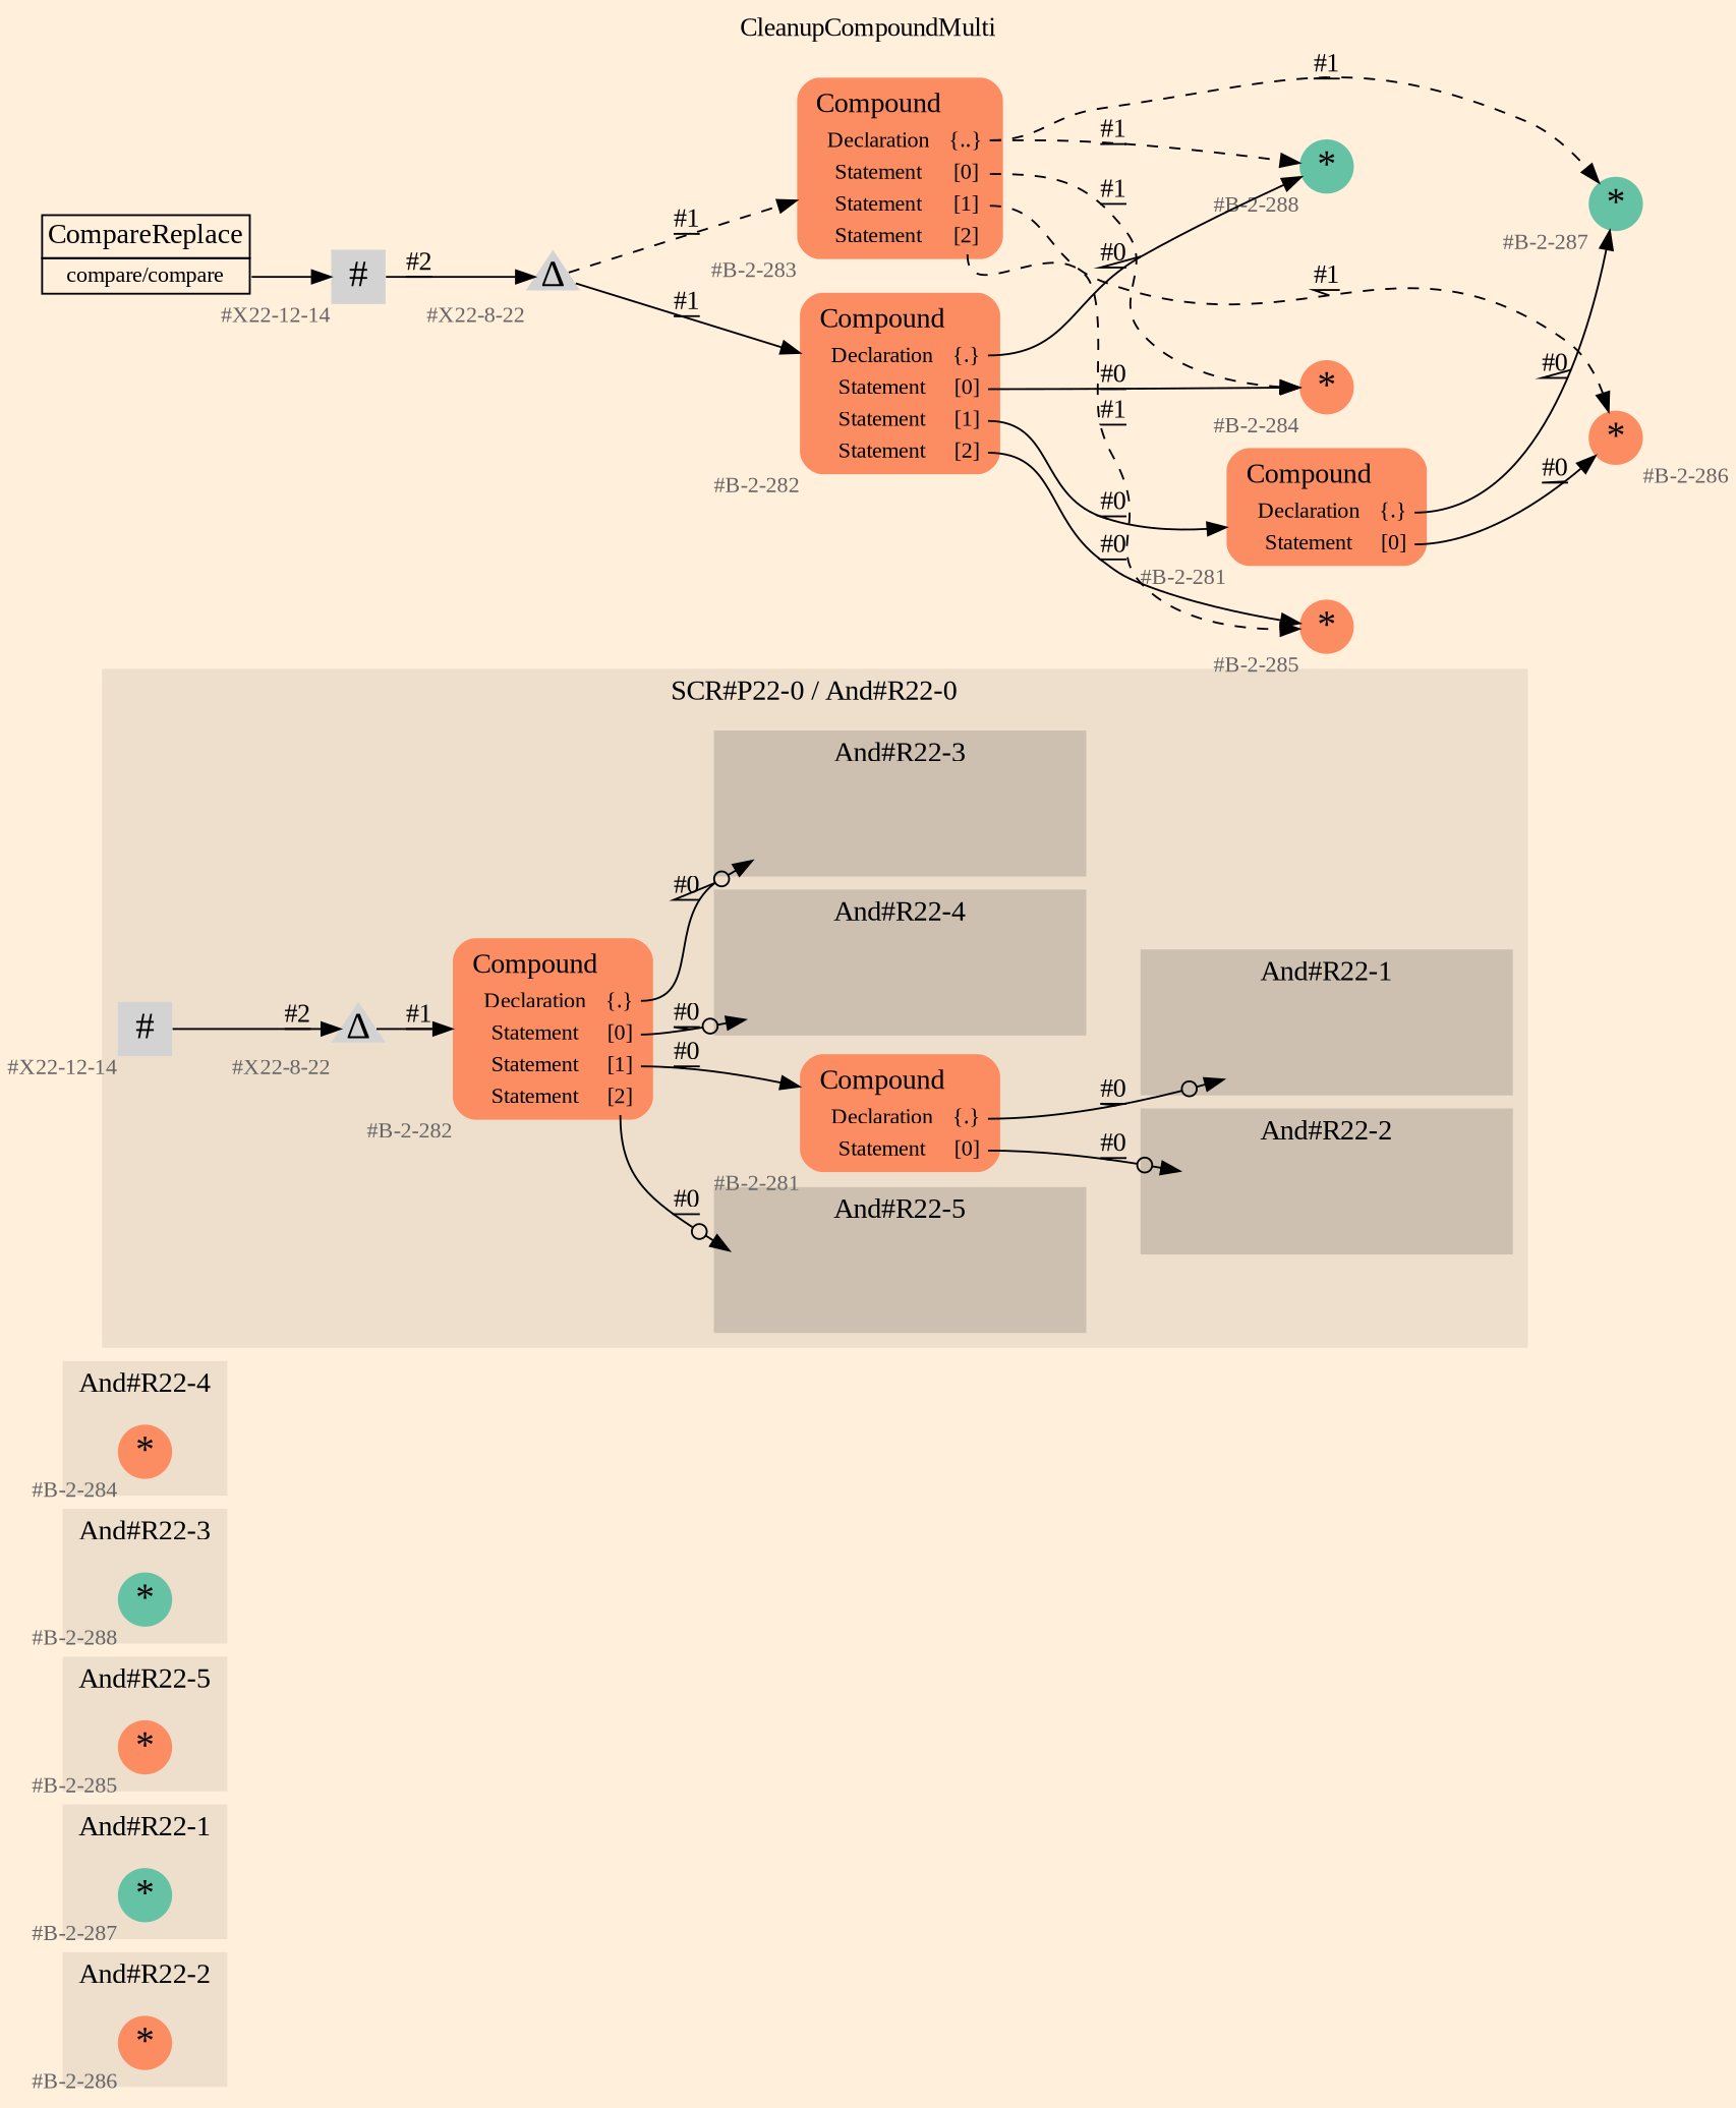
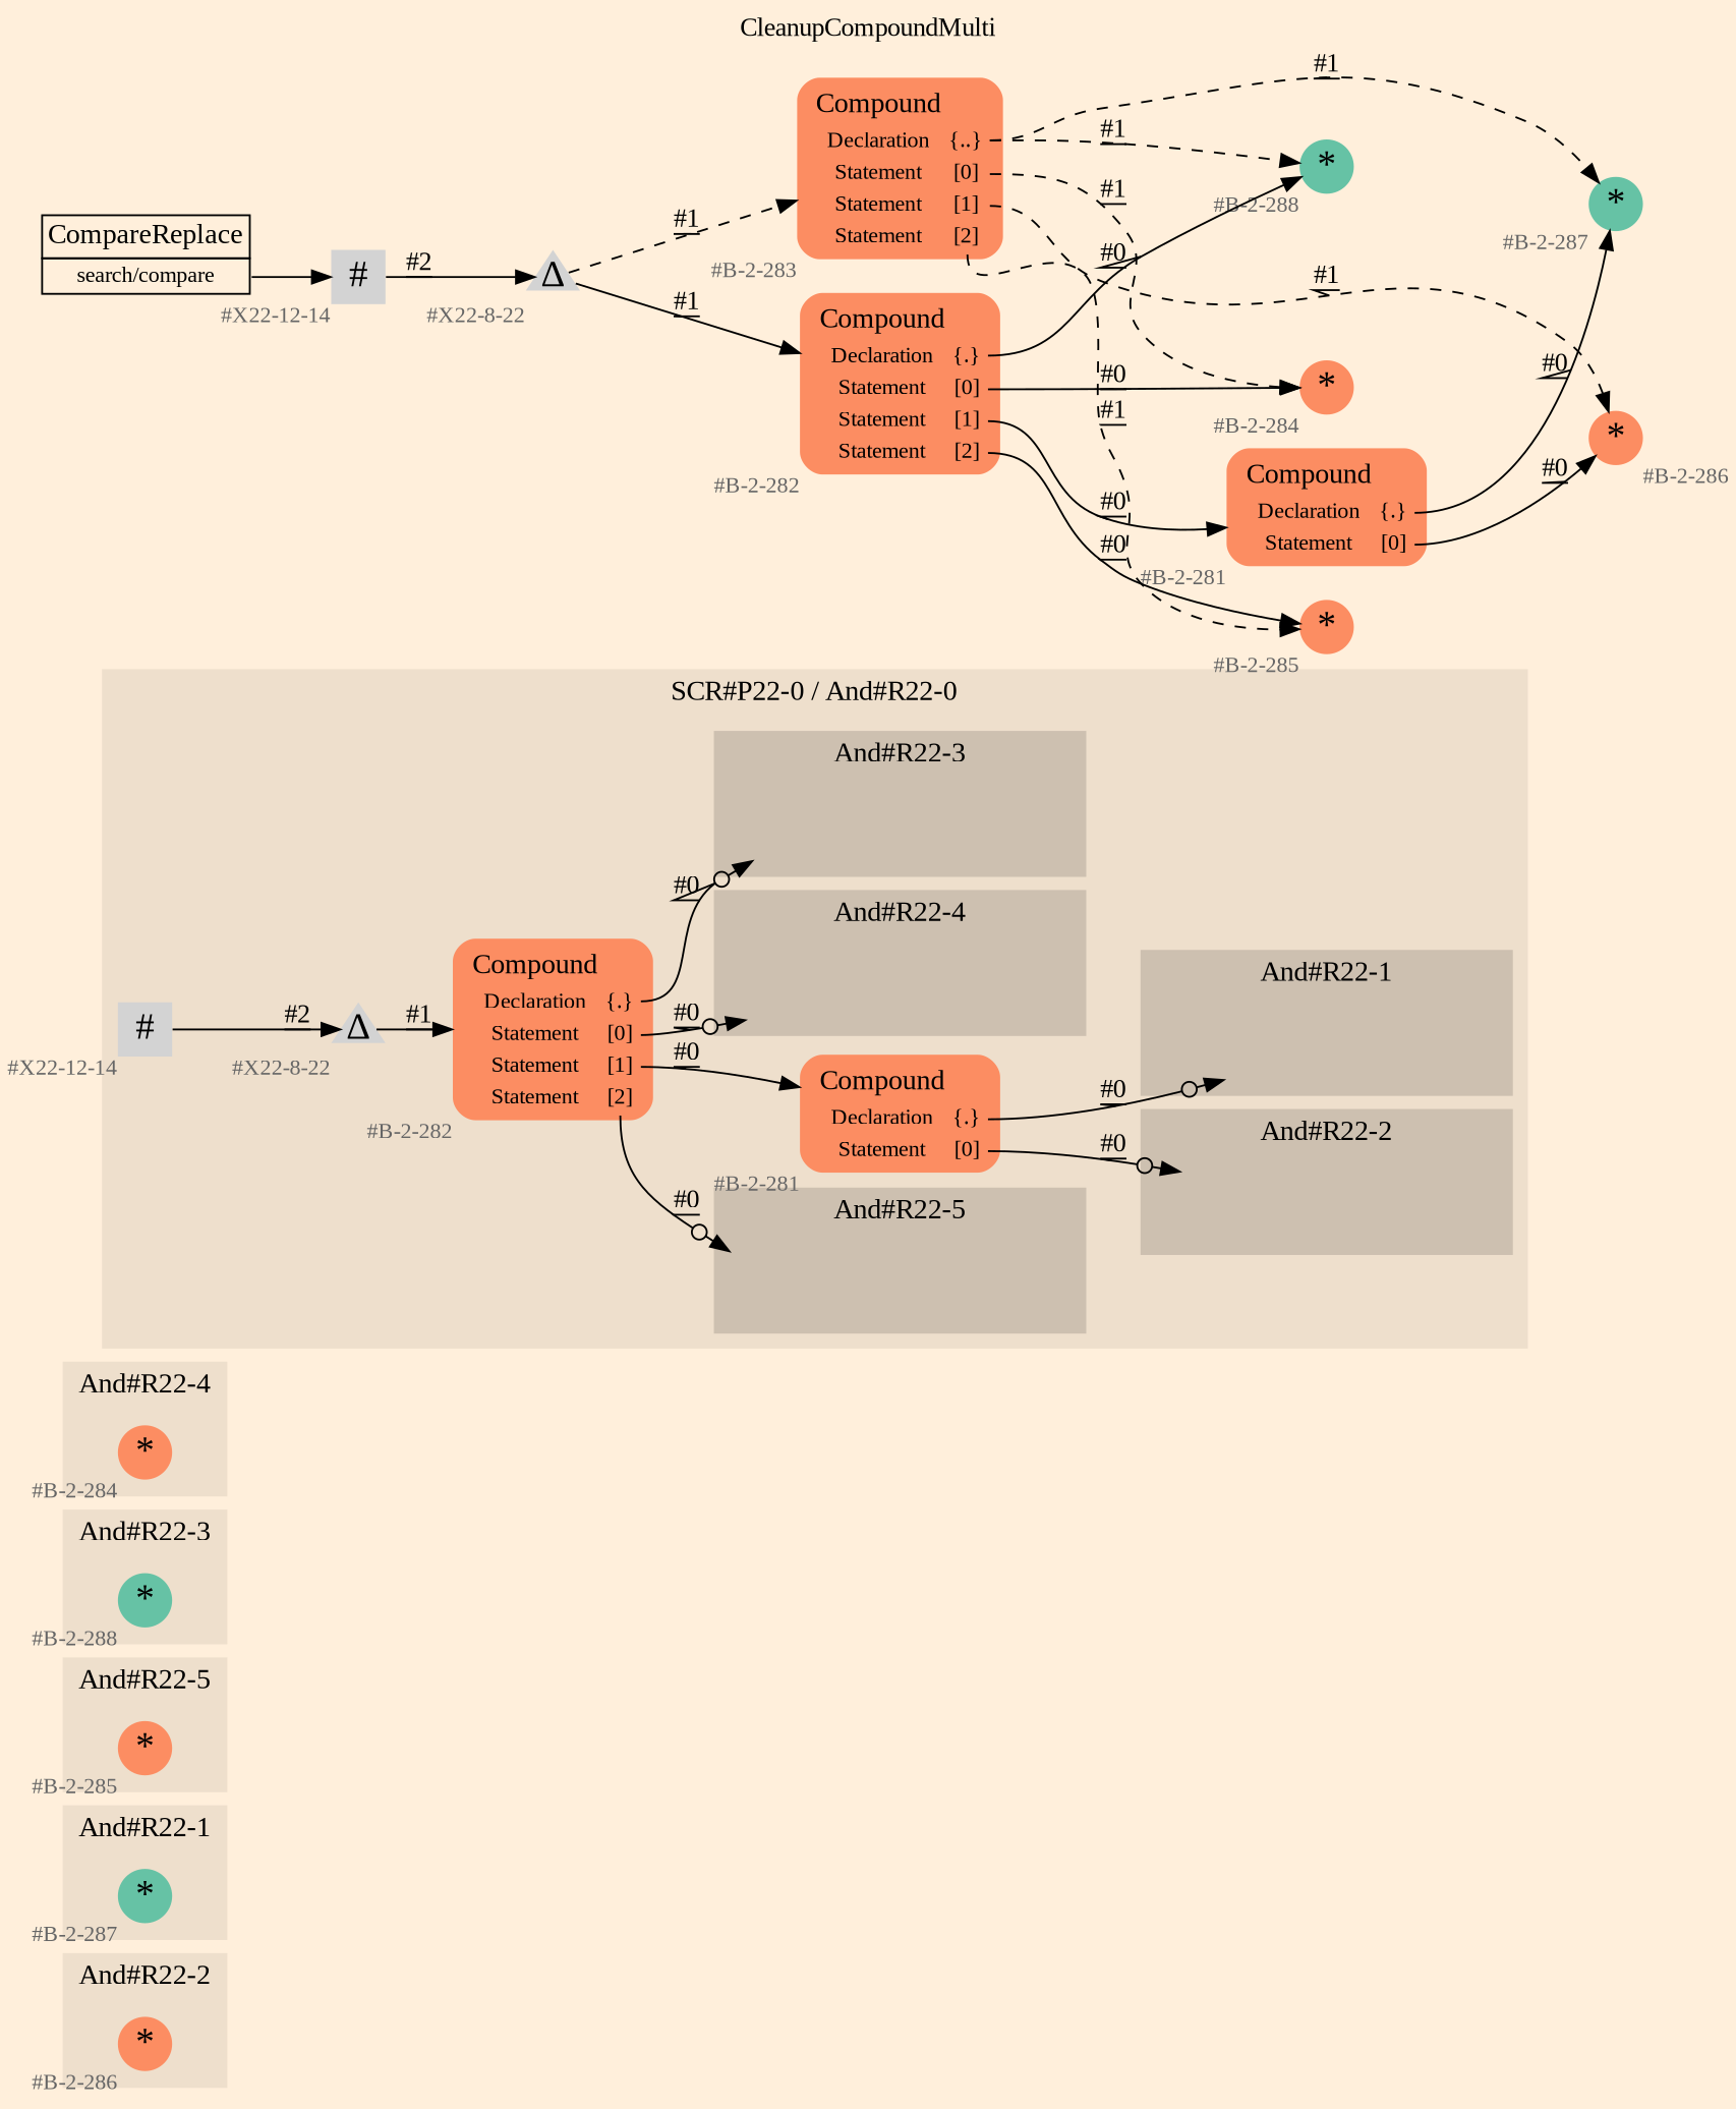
  digraph {
    bgcolor=antiquewhite1
    color=black
    fontcolor=black
    fontname="Liberation Serif"
    label=CleanupCompoundMulti
    labelloc=t
    rankdir=LR
    ranksep=0.3
    node [fillcolor="/set28/2" fixedsize=true fontcolor=grey40 fontname="Liberation Serif" fontsize=12 penwidth=0.0 shape=circle style=filled xlabel="#B-2-286"]
    edge [color=black decorate=true fontcolor=black fontname="Liberation Serif" tailport=port0]
    n1 [height=0.4 label=<<FONT COLOR="black" POINT-SIZE="20">*</FONT>> width=0.4]
    n2 [fillcolor="/set28/1" height=0.4 label=<<FONT COLOR="black" POINT-SIZE="20">*</FONT>> width=0.4 xlabel="#B-2-287"]
    n3 [height=0.4 label=<<FONT COLOR="black" POINT-SIZE="20">*</FONT>> width=0.4 xlabel="#B-2-285"]
    n4 [fillcolor="/set28/1" height=0.4 label=<<FONT COLOR="black" POINT-SIZE="20">*</FONT>> width=0.4 xlabel="#B-2-288"]
    n5 [height=0.4 label=<<FONT COLOR="black" POINT-SIZE="20">*</FONT>> width=0.4 xlabel="#B-2-284"]
    "And#R22-0/And#R22-1/#B-2-287" [fillcolor="/set28/1" shape=none style=invisible xlabel="#B-2-287" fixedsize="" penwidth=""]
    "And#R22-0/And#R22-2/#B-2-286" [shape=none style=invisible fixedsize="" penwidth=""]
    "And#R22-0/And#R22-3/#B-2-288" [fillcolor="/set28/1" shape=none style=invisible xlabel="#B-2-288" fixedsize="" penwidth=""]
    "And#R22-0/And#R22-4/#B-2-284" [shape=none style=invisible xlabel="#B-2-284" fixedsize="" penwidth=""]
    "And#R22-0/And#R22-5/#B-2-285" [shape=none style=invisible xlabel="#B-2-285" fixedsize="" penwidth=""]
    n11 [label=<<TABLE BORDER="0" CELLBORDER="0" CELLSPACING="0">          <TR><TD><FONT COLOR="black" POINT-SIZE="15">Compound</FONT></TD></TR>          <TR><TD><FONT COLOR="black" POINT-SIZE="12">Declaration</FONT></TD><TD PORT="port0"><FONT COLOR="black" POINT-SIZE="12">{.}</FONT></TD></TR>          <TR><TD><FONT COLOR="black" POINT-SIZE="12">Statement</FONT></TD><TD PORT="port1"><FONT COLOR="black" POINT-SIZE="12">[0]</FONT></TD></TR>         </TABLE>> shape=plaintext style="rounded,filled" xlabel="#B-2-281" fixedsize="" penwidth=""]
    n12 [height=0.4 label=<<FONT COLOR="black" POINT-SIZE="20">Δ</FONT>> shape=triangle width=0.4 xlabel="#X22-8-22" fillcolor=""]
    n13 [label=<<TABLE BORDER="0" CELLBORDER="0" CELLSPACING="0">          <TR><TD><FONT COLOR="black" POINT-SIZE="15">Compound</FONT></TD></TR>          <TR><TD><FONT COLOR="black" POINT-SIZE="12">Declaration</FONT></TD><TD PORT="port0"><FONT COLOR="black" POINT-SIZE="12">{.}</FONT></TD></TR>          <TR><TD><FONT COLOR="black" POINT-SIZE="12">Statement</FONT></TD><TD PORT="port1"><FONT COLOR="black" POINT-SIZE="12">[0]</FONT></TD></TR>          <TR><TD><FONT COLOR="black" POINT-SIZE="12">Statement</FONT></TD><TD PORT="port2"><FONT COLOR="black" POINT-SIZE="12">[1]</FONT></TD></TR>          <TR><TD><FONT COLOR="black" POINT-SIZE="12">Statement</FONT></TD><TD PORT="port3"><FONT COLOR="black" POINT-SIZE="12">[2]</FONT></TD></TR>         </TABLE>> shape=plaintext style="rounded,filled" xlabel="#B-2-282" fixedsize="" penwidth=""]
    n14 [height=0.4 label=<<FONT COLOR="black" POINT-SIZE="20">#</FONT>> shape=square width=0.4 xlabel="#X22-12-14" fillcolor=""]
-   n15 [color=black fillcolor=antiquewhite1 label=<<TABLE BORDER="0" CELLBORDER="1" CELLSPACING="0">      <TR><TD><FONT COLOR="black" POINT-SIZE="15">CompareReplace</FONT></TD></TR>      <TR><TD PORT="port0"><FONT COLOR="black" POINT-SIZE="12">compare/compare</FONT></TD></TR>     </TABLE>> shape=plaintext fixedsize="" penwidth="" xlabel=""]
+   n15 [color=black fillcolor=antiquewhite1 label=<<TABLE BORDER="0" CELLBORDER="1" CELLSPACING="0">      <TR><TD><FONT COLOR="black" POINT-SIZE="15">CompareReplace</FONT></TD></TR>      <TR><TD PORT="port0"><FONT COLOR="black" POINT-SIZE="12">search/compare</FONT></TD></TR>     </TABLE>> shape=plaintext fixedsize="" penwidth="" xlabel=""]
    n16 [height=0.4 label=<<FONT COLOR="black" POINT-SIZE="20">#</FONT>> shape=square width=0.4 xlabel="#X22-12-14" fillcolor=""]
    n17 [height=0.4 label=<<FONT COLOR="black" POINT-SIZE="20">Δ</FONT>> shape=triangle width=0.4 xlabel="#X22-8-22" fillcolor=""]
    n18 [label=<<TABLE BORDER="0" CELLBORDER="0" CELLSPACING="0">      <TR><TD><FONT COLOR="black" POINT-SIZE="15">Compound</FONT></TD></TR>      <TR><TD><FONT COLOR="black" POINT-SIZE="12">Declaration</FONT></TD><TD PORT="port0"><FONT COLOR="black" POINT-SIZE="12">{.}</FONT></TD></TR>      <TR><TD><FONT COLOR="black" POINT-SIZE="12">Statement</FONT></TD><TD PORT="port1"><FONT COLOR="black" POINT-SIZE="12">[0]</FONT></TD></TR>      <TR><TD><FONT COLOR="black" POINT-SIZE="12">Statement</FONT></TD><TD PORT="port2"><FONT COLOR="black" POINT-SIZE="12">[1]</FONT></TD></TR>      <TR><TD><FONT COLOR="black" POINT-SIZE="12">Statement</FONT></TD><TD PORT="port3"><FONT COLOR="black" POINT-SIZE="12">[2]</FONT></TD></TR>     </TABLE>> shape=plaintext style="rounded,filled" xlabel="#B-2-282" fixedsize="" penwidth=""]
    n19 [label=<<TABLE BORDER="0" CELLBORDER="0" CELLSPACING="0">      <TR><TD><FONT COLOR="black" POINT-SIZE="15">Compound</FONT></TD></TR>      <TR><TD><FONT COLOR="black" POINT-SIZE="12">Declaration</FONT></TD><TD PORT="port0"><FONT COLOR="black" POINT-SIZE="12">{..}</FONT></TD></TR>      <TR><TD><FONT COLOR="black" POINT-SIZE="12">Statement</FONT></TD><TD PORT="port1"><FONT COLOR="black" POINT-SIZE="12">[0]</FONT></TD></TR>      <TR><TD><FONT COLOR="black" POINT-SIZE="12">Statement</FONT></TD><TD PORT="port2"><FONT COLOR="black" POINT-SIZE="12">[1]</FONT></TD></TR>      <TR><TD><FONT COLOR="black" POINT-SIZE="12">Statement</FONT></TD><TD PORT="port3"><FONT COLOR="black" POINT-SIZE="12">[2]</FONT></TD></TR>     </TABLE>> shape=plaintext style="rounded,filled" xlabel="#B-2-283" fixedsize="" penwidth=""]
    n20 [fillcolor="/set28/1" height=0.4 label=<<FONT COLOR="black" POINT-SIZE="20">*</FONT>> width=0.4 xlabel="#B-2-288"]
    n21 [height=0.4 label=<<FONT COLOR="black" POINT-SIZE="20">*</FONT>> width=0.4 xlabel="#B-2-284"]
    n22 [label=<<TABLE BORDER="0" CELLBORDER="0" CELLSPACING="0">      <TR><TD><FONT COLOR="black" POINT-SIZE="15">Compound</FONT></TD></TR>      <TR><TD><FONT COLOR="black" POINT-SIZE="12">Declaration</FONT></TD><TD PORT="port0"><FONT COLOR="black" POINT-SIZE="12">{.}</FONT></TD></TR>      <TR><TD><FONT COLOR="black" POINT-SIZE="12">Statement</FONT></TD><TD PORT="port1"><FONT COLOR="black" POINT-SIZE="12">[0]</FONT></TD></TR>     </TABLE>> shape=plaintext style="rounded,filled" xlabel="#B-2-281" fixedsize="" penwidth=""]
    n23 [height=0.4 label=<<FONT COLOR="black" POINT-SIZE="20">*</FONT>> width=0.4 xlabel="#B-2-285"]
    n24 [fillcolor="/set28/1" height=0.4 label=<<FONT COLOR="black" POINT-SIZE="20">*</FONT>> width=0.4 xlabel="#B-2-287"]
    n25 [height=0.4 label=<<FONT COLOR="black" POINT-SIZE="20">*</FONT>> width=0.4]
    subgraph cluster_1 {
      color=antiquewhite2
      fontsize=15
      label="And#R22-2"
      style=filled
      n1
    }
    subgraph cluster_2 {
      color=antiquewhite2
      fontsize=15
      label="And#R22-1"
      style=filled
      n2
    }
    subgraph cluster_3 {
      color=antiquewhite2
      fontsize=15
      label="And#R22-5"
      style=filled
      n3
    }
    subgraph cluster_4 {
      color=antiquewhite2
      fontsize=15
      label="And#R22-3"
      style=filled
      n4
    }
    subgraph cluster_5 {
      color=antiquewhite2
      fontsize=15
      label="And#R22-4"
      style=filled
      n5
    }
    subgraph cluster_6 {
      color=antiquewhite2
      fontsize=15
      label="SCR#P22-0 / And#R22-0"
      style=filled
      n11
      n12
      n13
      n14
      subgraph cluster_7 {
        color=antiquewhite3
        fontsize=15
        label="And#R22-1"
        style=filled
        "And#R22-0/And#R22-1/#B-2-287"
      }
      subgraph cluster_8 {
        color=antiquewhite3
        fontsize=15
        label="And#R22-2"
        style=filled
        "And#R22-0/And#R22-2/#B-2-286"
      }
      subgraph cluster_9 {
        color=antiquewhite3
        fontsize=15
        label="And#R22-3"
        style=filled
        "And#R22-0/And#R22-3/#B-2-288"
      }
      subgraph cluster_10 {
        color=antiquewhite3
        fontsize=15
        label="And#R22-4"
        style=filled
        "And#R22-0/And#R22-4/#B-2-284"
      }
      subgraph cluster_11 {
        color=antiquewhite3
        fontsize=15
        label="And#R22-5"
        style=filled
        "And#R22-0/And#R22-5/#B-2-285"
      }
    }
    n11 -> "And#R22-0/And#R22-1/#B-2-287" [arrowhead=normalnoneodot label="#0"]
    n11 -> "And#R22-0/And#R22-2/#B-2-286" [arrowhead=normalnoneodot label="#0" tailport=port1]
    n12 -> n13 [label="#1" tailport=""]
    n13 -> "And#R22-0/And#R22-3/#B-2-288" [arrowhead=normalnoneodot label="#0"]
    n13 -> "And#R22-0/And#R22-4/#B-2-284" [arrowhead=normalnoneodot label="#0" tailport=port1]
    n13 -> "And#R22-0/And#R22-5/#B-2-285" [arrowhead=normalnoneodot label="#0" tailport=port3]
    n13 -> n11 [label="#0" tailport=port2]
    n14 -> n12 [label="#2" tailport=""]
    n15 -> n16
    n16 -> n17 [label="#2" tailport=""]
    n17 -> n18 [label="#1" tailport=""]
    n17 -> n19 [label="#1" style=dashed tailport=""]
    n18 -> n20 [label="#0"]
    n18 -> n21 [label="#0" tailport=port1]
    n18 -> n22 [label="#0" tailport=port2]
    n18 -> n23 [label="#0" tailport=port3]
    n19 -> n20 [label="#1" style=dashed]
    n19 -> n21 [label="#1" style=dashed tailport=port1]
    n19 -> n23 [label="#1" style=dashed tailport=port3]
    n19 -> n24 [label="#1" style=dashed]
    n19 -> n25 [label="#1" style=dashed tailport=port2]
    n22 -> n24 [label="#0"]
    n22 -> n25 [label="#0" tailport=port1]
  }
